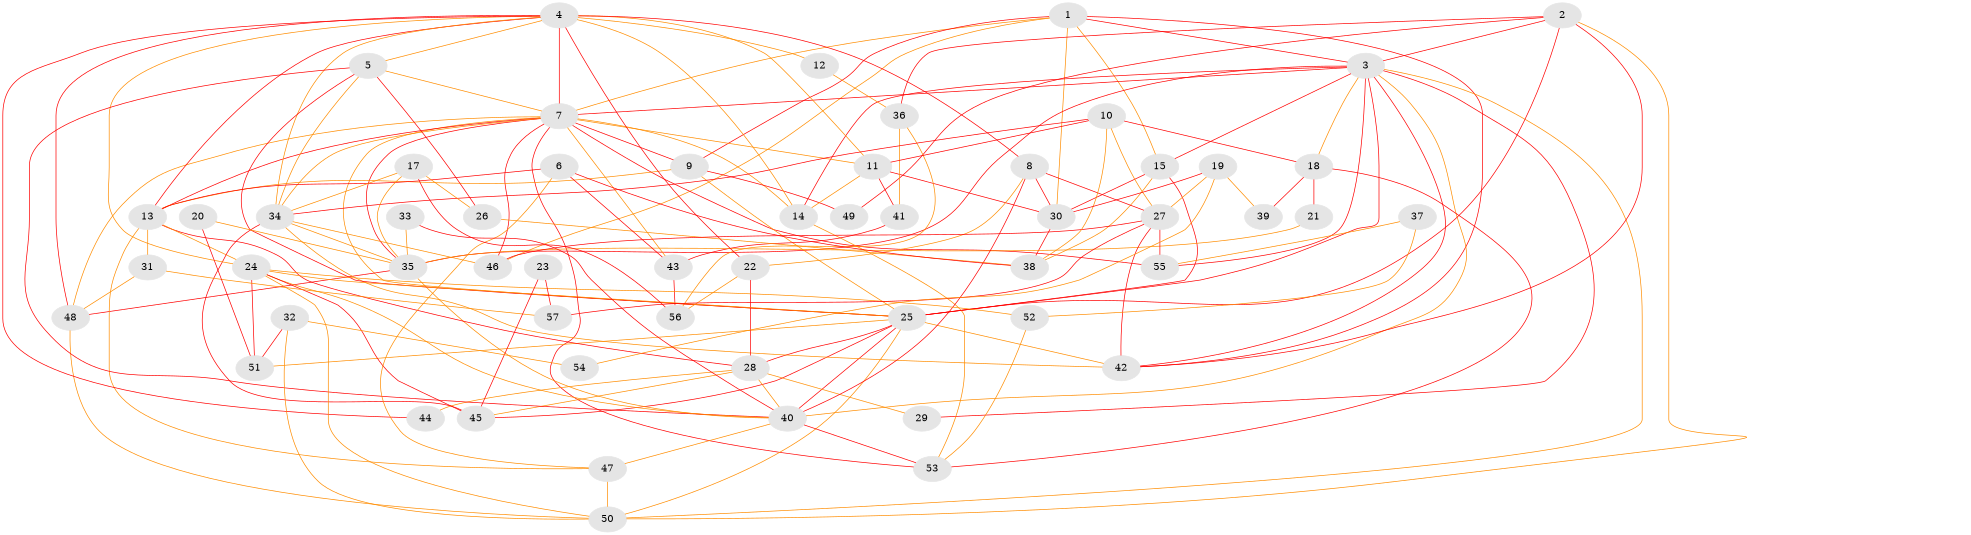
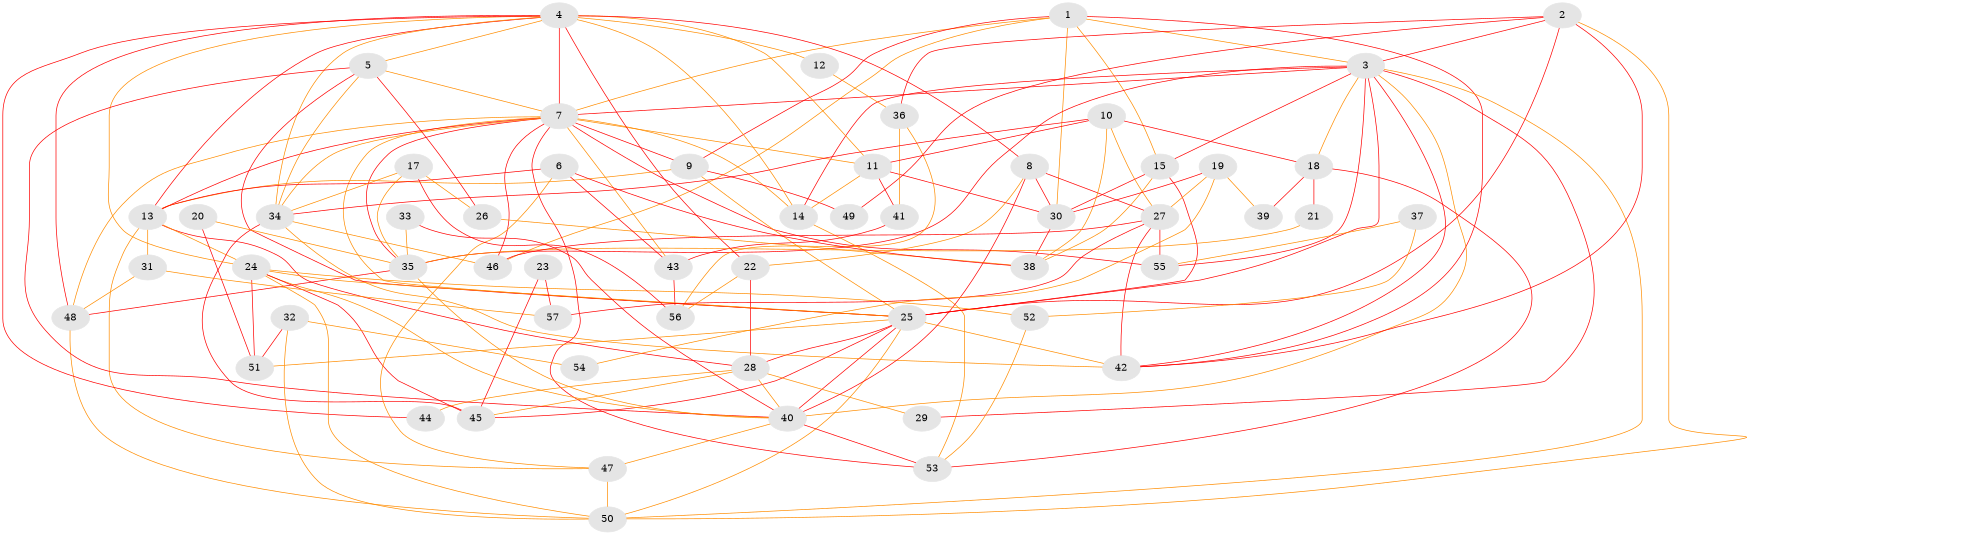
  graph {
    node [color=gray90 style=filled]
    edge [color=darkorange weight=1.0]
    1
    3
    7
    9
    15
    30
    42
    46
    25
    50
    14
    18
    29
    35
    40
    55
    11
    13
    34
    48
    43
    53
    49
    38
    2
    36
    28
    45
    51
    41
    56
    21
    39
    47
    4
    5
    8
    12
    22
    24
    44
    26
    27
    31
    52
    6
    57
    10
    17
    19
    54
    20
    23
    32
    33
    37
-   1 -- 3 [color=red]
+   1 -- 3
    1 -- 7
    1 -- 9 [color=red]
    1 -- 15
    1 -- 30
    1 -- 42 [color=red]
    1 -- 46
    3 -- 7 [color=red]
    3 -- 15 [color=red]
    3 -- 42 [color=red]
    3 -- 25 [color=red]
    3 -- 50
    3 -- 14 [color=red]
    3 -- 18
    3 -- 29 [color=red]
    3 -- 35 [color=red]
    3 -- 40 [weight=2.0]
    3 -- 55 [color=red]
    7 -- 9 [color=red]
    7 -- 46 [color=red]
    7 -- 25
    7 -- 14
    7 -- 35 [color=red]
    7 -- 55 [color=red]
    7 -- 11
    7 -- 13 [color=red]
    7 -- 34
    7 -- 48
    7 -- 43 [weight=2.0]
    7 -- 53 [color=red]
    9 -- 25
    9 -- 13
    9 -- 49 [color=red]
    15 -- 30 [color=red]
    15 -- 25 [color=red]
    15 -- 38
    30 -- 38 [color=red]
    25 -- 42 [weight=2.0]
    25 -- 50
    25 -- 40 [color=red weight=2.0]
    25 -- 28 [color=red]
    25 -- 45 [color=red]
    25 -- 51
    14 -- 53 [weight=2.0]
    18 -- 53 [color=red]
    18 -- 21 [color=red]
    18 -- 39 [color=red]
    35 -- 40 [weight=2.0]
    35 -- 48 [color=red]
    40 -- 53 [color=red weight=3.0]
    40 -- 47 [weight=2.0]
    11 -- 30 [color=red]
    11 -- 14
    11 -- 41 [color=red]
    13 -- 28 [color=red]
    13 -- 47
    13 -- 24
    13 -- 31
    34 -- 42
    34 -- 46
-   34 -- 35
    34 -- 45 [color=red]
    48 -- 50
    43 -- 56 [color=red]
    2 -- 3 [color=red]
    2 -- 42 [color=red]
    2 -- 25 [color=red weight=3.0]
    2 -- 50
    2 -- 49 [color=red]
    2 -- 36 [color=red]
    36 -- 41
    36 -- 56
    28 -- 29
    28 -- 40 [weight=2.0]
    28 -- 45
    28 -- 44 [weight=2.0]
    41 -- 43 [color=red]
    21 -- 35
    47 -- 50
    4 -- 7 [color=red]
    4 -- 14 [weight=2.0]
    4 -- 11
    4 -- 13 [color=red weight=2.0]
    4 -- 34
    4 -- 48 [color=red]
    4 -- 5
    4 -- 8 [color=red weight=2.0]
    4 -- 12
    4 -- 22 [color=red]
    4 -- 24
    4 -- 44 [color=red]
    5 -- 7
    5 -- 25 [color=red]
    5 -- 40 [color=red]
    5 -- 34
    5 -- 26 [color=red]
    8 -- 30 [color=red]
    8 -- 40 [color=red weight=2.0]
    8 -- 22
    8 -- 27 [color=red]
    12 -- 36
    22 -- 28 [color=red]
    22 -- 56
    24 -- 25
    24 -- 50
    24 -- 40
    24 -- 45 [color=red]
    24 -- 51 [color=red]
    24 -- 52
    26 -- 38
    27 -- 42 [color=red]
    27 -- 46 [color=red]
    27 -- 55 [color=red]
    27 -- 57 [color=red]
    31 -- 48
    31 -- 57
    52 -- 53
    6 -- 13 [color=red weight=2.0]
    6 -- 43 [color=red]
    6 -- 38 [color=red]
    6 -- 47
    10 -- 18 [color=red]
    10 -- 11 [color=red]
    10 -- 34 [color=red]
    10 -- 38
    10 -- 27
    17 -- 35
    17 -- 34
    17 -- 56 [color=red]
    17 -- 26
    19 -- 30 [color=red]
    19 -- 39
    19 -- 27
    19 -- 54
    20 -- 35
    20 -- 51 [color=red]
    23 -- 45 [color=red]
    23 -- 57 [color=red]
    32 -- 50
    32 -- 51 [color=red]
    32 -- 54
    33 -- 35 [weight=2.0]
    33 -- 40 [color=red]
    37 -- 55
    37 -- 52
  }
